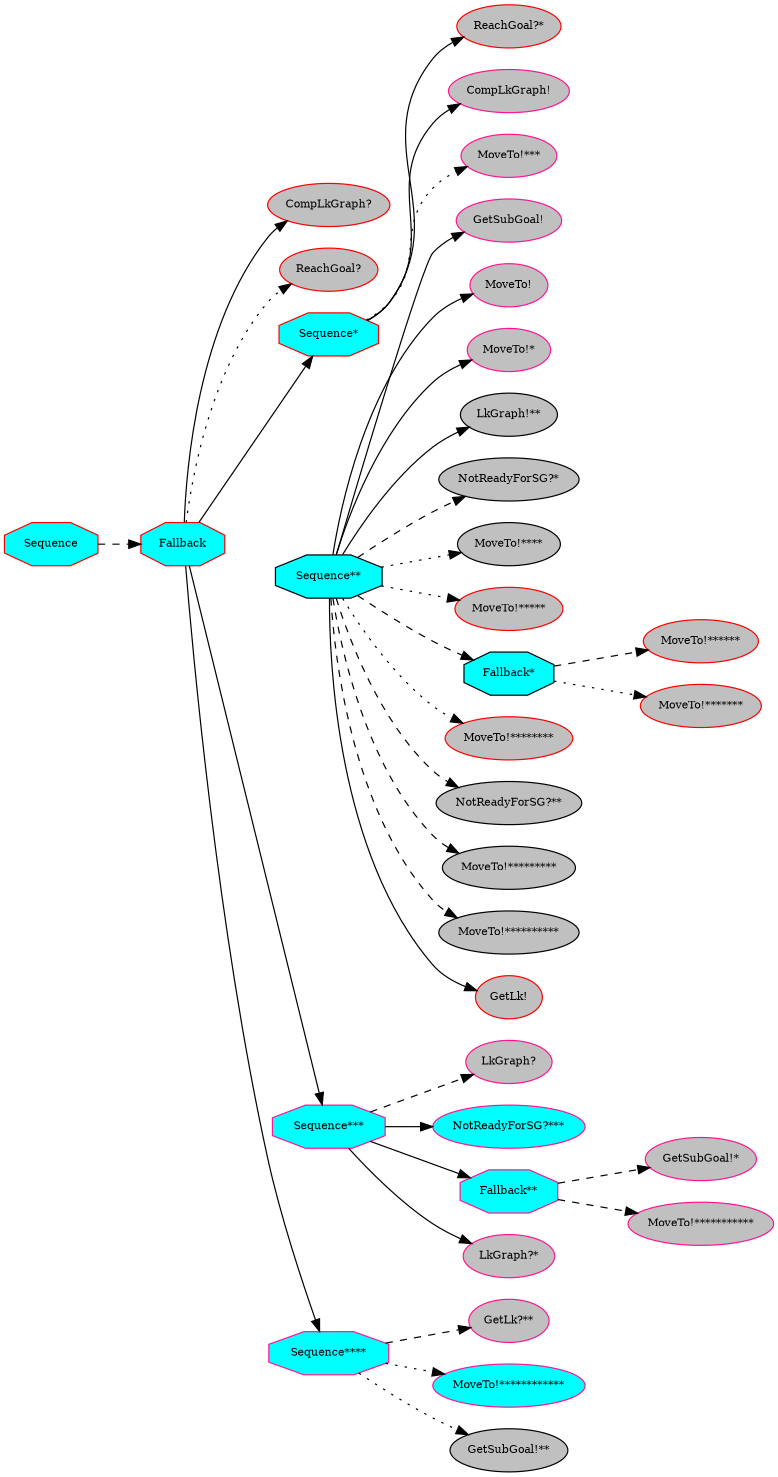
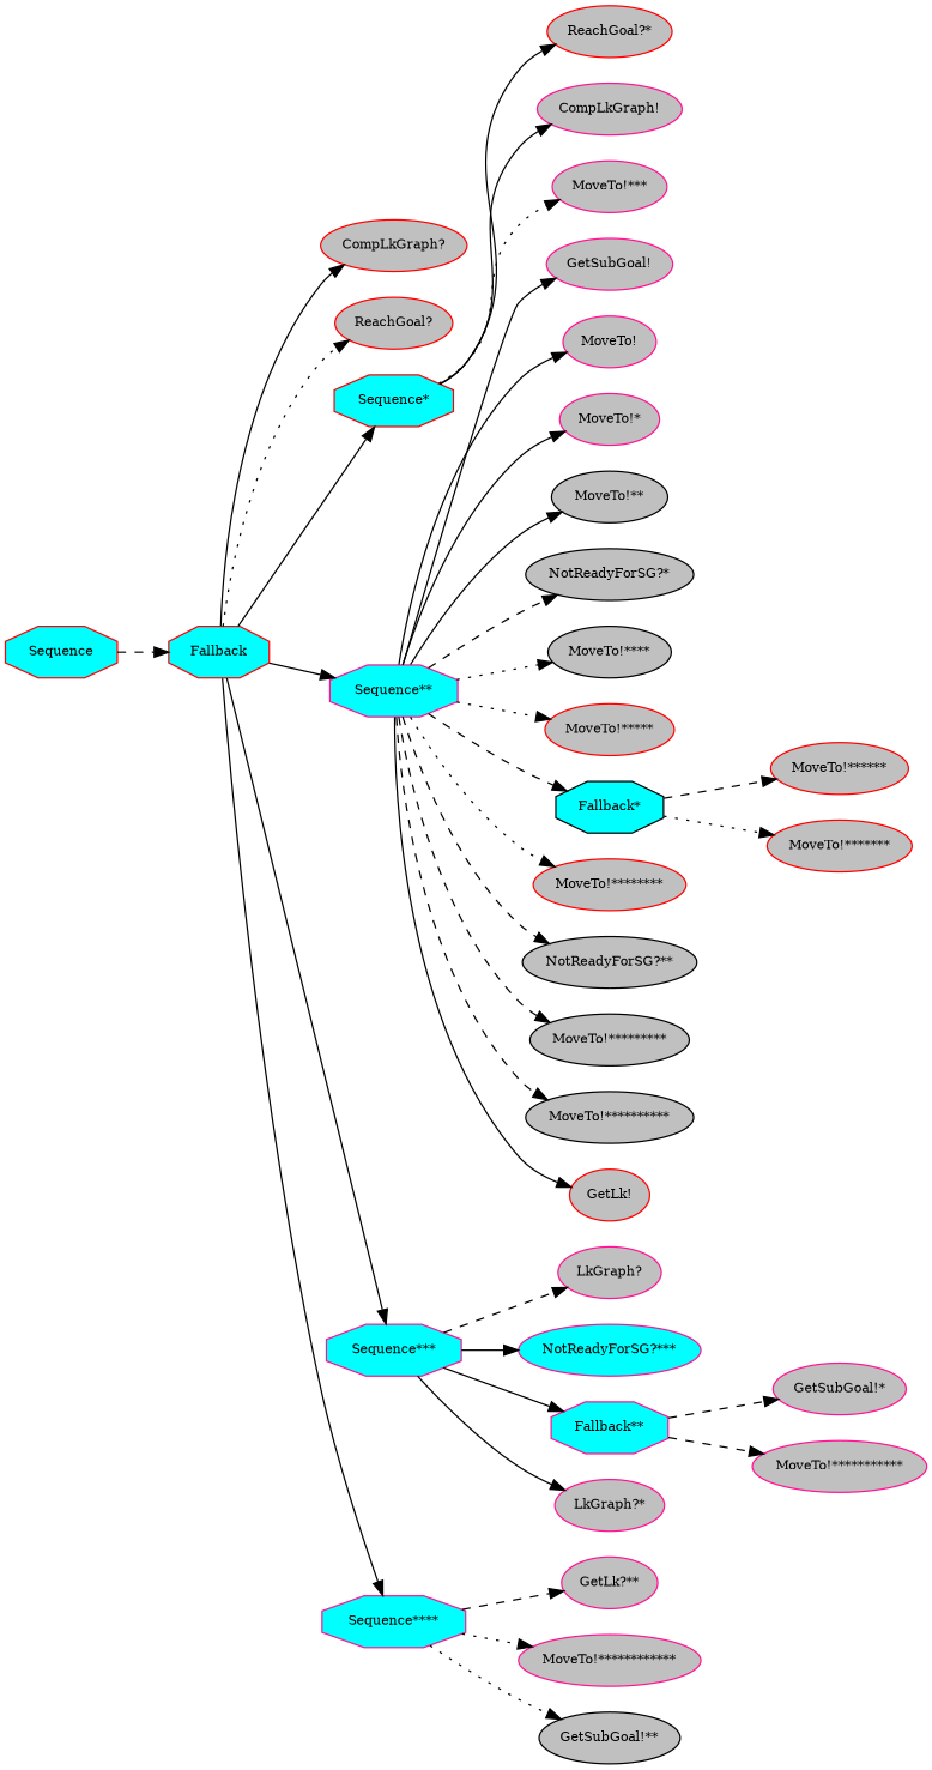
  digraph {
    fontname="times-roman"
    ordering=out
    rankdir=LR
    node [color=deeppink fillcolor=gray fontcolor=black fontname="times-roman" fontsize=9 shape=ellipse style=filled]
    edge [fontname="times-roman" style=solid]
    n1 [color=red fillcolor=cyan label=Sequence shape=octagon]
    n2 [color=red fillcolor=cyan label=Fallback shape=octagon]
    n3 [color=red label="CompLkGraph?"]
    n4 [color=red label="ReachGoal?"]
    n5 [color=red fillcolor=cyan label="Sequence*" shape=octagon]
-   n6 [color=black fillcolor=cyan label="Sequence**" shape=octagon]
+   n6 [fillcolor=cyan label="Sequence**" shape=octagon]
    n7 [fillcolor=cyan label="Sequence***" shape=octagon]
    n8 [fillcolor=cyan label="Sequence****" shape=octagon]
    n9 [color=red label="ReachGoal?*"]
    n10 [label="CompLkGraph!"]
    n11 [label="MoveTo!***"]
    n12 [label="GetSubGoal!"]
    n13 [label="MoveTo!"]
    n14 [label="MoveTo!*"]
-   n15 [color=black label="LkGraph!**"]
+   n15 [color=black label="MoveTo!**"]
    n16 [color=black label="NotReadyForSG?*"]
    n17 [color=black label="MoveTo!****"]
    n18 [color=red label="MoveTo!*****"]
    n19 [color=black fillcolor=cyan label="Fallback*" shape=octagon]
    n20 [color=red label="MoveTo!********"]
    n21 [color=black label="NotReadyForSG?**"]
    n22 [color=black label="MoveTo!*********"]
    n23 [color=black label="MoveTo!**********"]
    n24 [color=red label="GetLk!"]
    n25 [label="LkGraph?"]
    n26 [fillcolor=cyan label="NotReadyForSG?***"]
    n27 [fillcolor=cyan label="Fallback**" shape=octagon]
    n28 [label="LkGraph?*"]
    n29 [label="GetLk?**"]
-   n30 [fillcolor=cyan label="MoveTo!************"]
+   n30 [label="MoveTo!************"]
    n31 [color=black label="GetSubGoal!**"]
    n32 [color=red label="MoveTo!******"]
    n33 [color=red label="MoveTo!*******"]
    n34 [label="GetSubGoal!*"]
    n35 [label="MoveTo!***********"]
    n1 -> n2 [style=dashed]
    n2 -> n3
    n2 -> n4 [style=dotted]
    n2 -> n5
+   n2 -> n6
    n2 -> n7
    n2 -> n8
    n5 -> n9
    n5 -> n10
    n5 -> n11 [style=dotted]
    n6 -> n12
    n6 -> n13
    n6 -> n14
    n6 -> n15
    n6 -> n16 [style=dashed]
    n6 -> n17 [style=dotted]
    n6 -> n18 [style=dotted]
    n6 -> n19 [style=dashed]
    n6 -> n20 [style=dotted]
    n6 -> n21 [style=dashed]
    n6 -> n22 [style=dashed]
    n6 -> n23 [style=dashed]
    n6 -> n24
    n7 -> n25 [style=dashed]
    n7 -> n26
    n7 -> n27
    n7 -> n28
    n8 -> n29 [style=dashed]
    n8 -> n30 [style=dotted]
    n8 -> n31 [style=dotted]
    n19 -> n32 [style=dashed]
    n19 -> n33 [style=dotted]
    n27 -> n34 [style=dashed]
    n27 -> n35 [style=dashed]
  }
